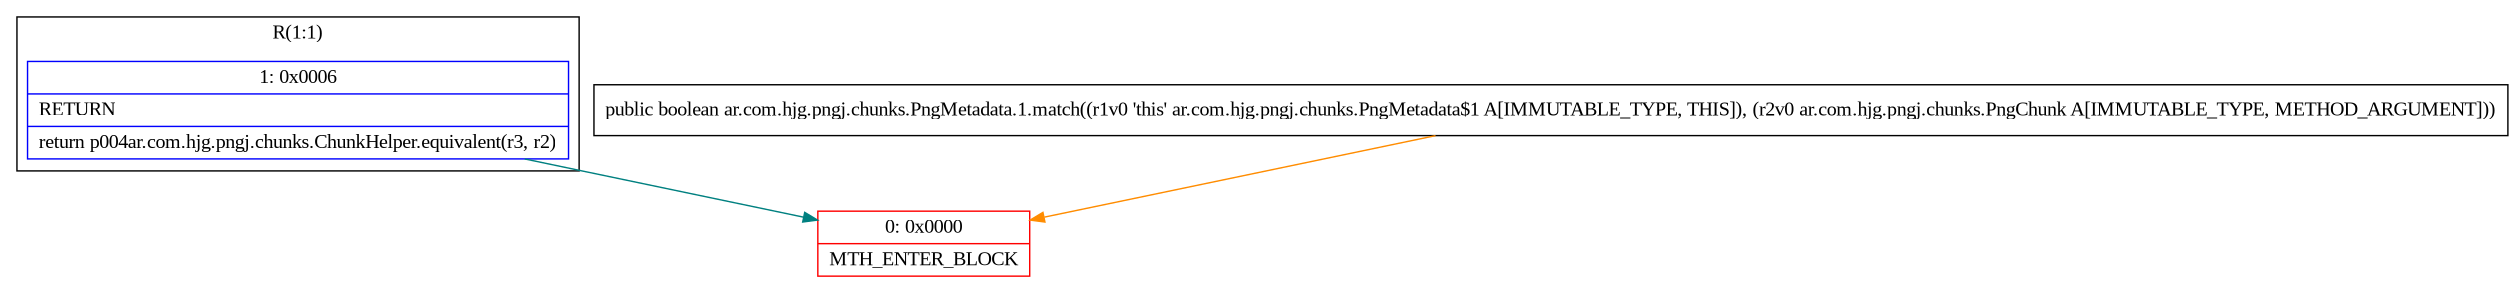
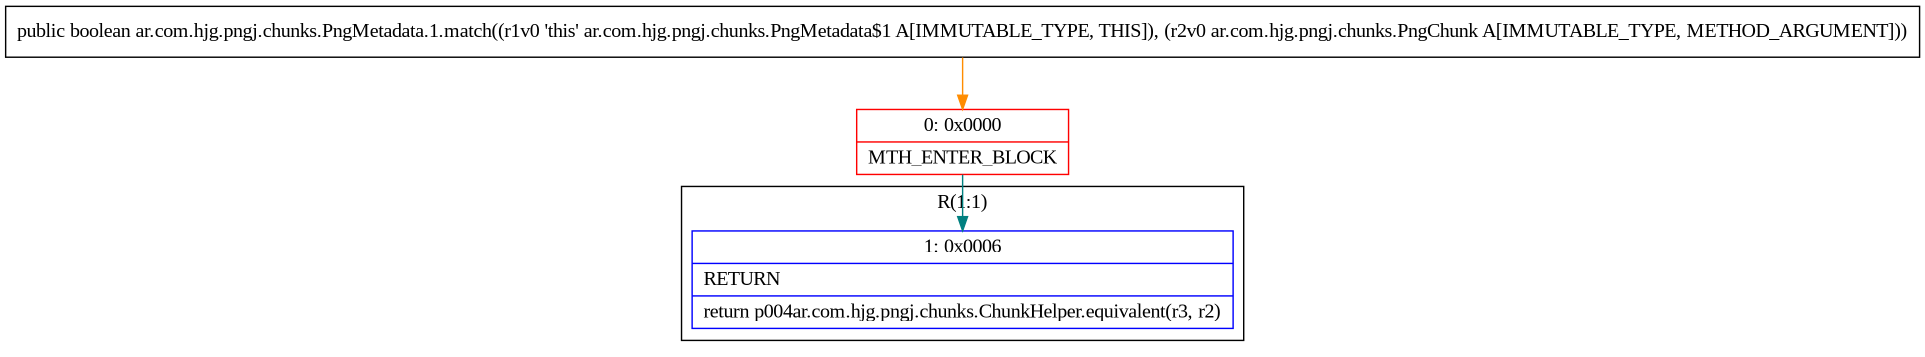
  digraph {
    fontname="Liberation Serif"
    node [shape=record fontname="Liberation Serif"]
    edge [fontname="Liberation Serif"]
    n1 [color=blue label="{1\:\ 0x0006|RETURN\l|return p004ar.com.hjg.pngj.chunks.ChunkHelper.equivalent(r3, r2)\l}"]
    n2 [color=red label="{0\:\ 0x0000|MTH_ENTER_BLOCK\l}"]
    n3 [label="{public boolean ar.com.hjg.pngj.chunks.PngMetadata.1.match((r1v0 'this' ar.com.hjg.pngj.chunks.PngMetadata$1 A[IMMUTABLE_TYPE, THIS]), (r2v0 ar.com.hjg.pngj.chunks.PngChunk A[IMMUTABLE_TYPE, METHOD_ARGUMENT])) }"]
    subgraph cluster_1 {
      label="R(1:1)"
      n1
    }
-   n1 -> n2 [color=teal]
+   n2 -> n1 [color=teal]
    n3 -> n2 [color=darkorange]
  }
